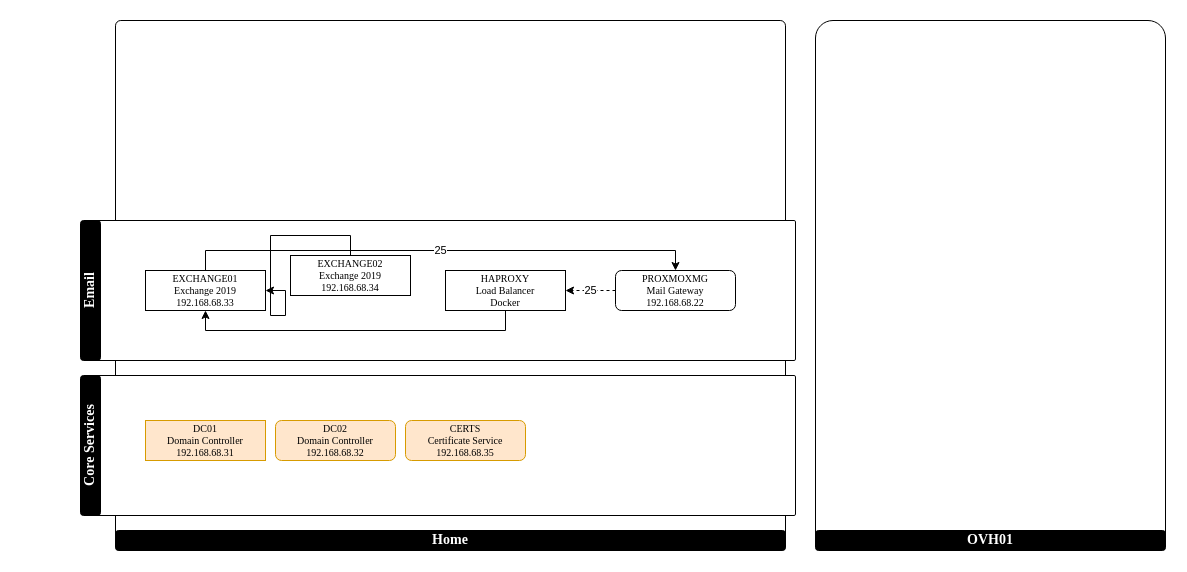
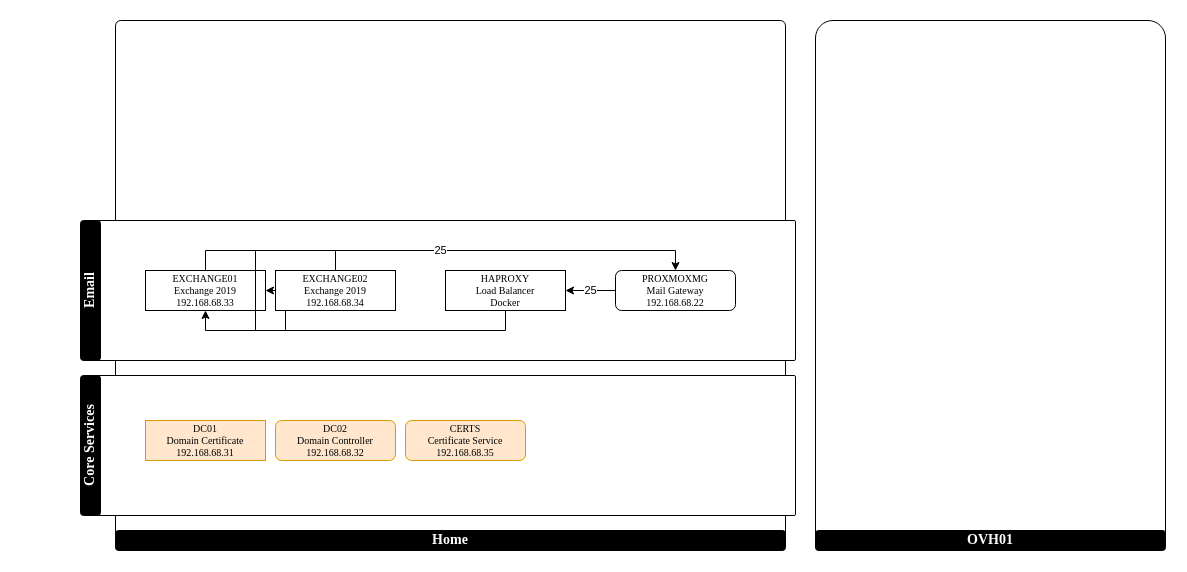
  <mxCell id="0" />
  <mxCell id="1" parent="0" />
  <mxCell id="2" value="" style="rounded=1;whiteSpace=wrap;html=1;arcSize=1;fillColor=default;" vertex="1" parent="1"><mxGeometry x="115" y="20" width="670" height="530" as="geometry" /></mxCell>
  <mxCell id="3" value="" style="rounded=1;whiteSpace=wrap;html=1;arcSize=5;fillColor=default;" vertex="1" parent="1"><mxGeometry x="815" y="20" width="350" height="530" as="geometry" /></mxCell>
  <mxCell id="4" value="&lt;font&gt;&lt;span style=&quot;&quot;&gt;&lt;span&gt;&lt;font&gt;OVH01&lt;/font&gt;&lt;/span&gt;&lt;/span&gt;&lt;/font&gt;" style="rounded=1;whiteSpace=wrap;html=1;rotation=0;fillColor=#000000;strokeColor=#000000;fontFamily=Lucida Console;fontSize=14;fontColor=light-dark(#ffffff, #ededed);fontStyle=1" vertex="1" parent="1"><mxGeometry x="815" y="530" width="350" height="20" as="geometry" /></mxCell>
  <mxCell id="5" value="&lt;div&gt;Home&lt;/div&gt;" style="rounded=1;whiteSpace=wrap;html=1;rotation=0;fillColor=#000000;strokeColor=#000000;align=center;fontFamily=Lucida Console;fontColor=light-dark(#ffffff, #ededed);fontStyle=1;fontSize=14;" vertex="1" parent="1"><mxGeometry x="115" y="530" width="670" height="20" as="geometry" /></mxCell>
  <mxCell id="6" value="" style="group" vertex="1" connectable="0" parent="1"><mxGeometry x="80" y="375" width="715" height="140" as="geometry" /></mxCell>
  <mxCell id="7" value="" style="rounded=1;whiteSpace=wrap;html=1;arcSize=1;fillColor=default;" vertex="1" parent="6"><mxGeometry x="5" width="710" height="140" as="geometry" /></mxCell>
  <mxCell id="8" value="Core Services" style="rounded=1;whiteSpace=wrap;html=1;rotation=-90;fillColor=#000000;strokeColor=#000000;align=center;fontFamily=Lucida Console;fontColor=light-dark(#ffffff, #ededed);fontStyle=1;fontSize=14;" vertex="1" parent="6"><mxGeometry x="-60" y="60" width="140" height="20" as="geometry" /></mxCell>
  <mxCell id="9" value="&lt;div&gt;CERTS&lt;/div&gt;&lt;div&gt;Certificate Service&lt;br&gt;&lt;/div&gt;&lt;div&gt;192.168.68.35&lt;br&gt;&lt;/div&gt;" style="whiteSpace=wrap;html=1;fillColor=#ffe6cc;strokeColor=#d79b00;fontFamily=Lucida Console;fontSize=10;rounded=1;" vertex="1" parent="6"><mxGeometry x="325" y="45" width="120" height="40" as="geometry" /></mxCell>
- <mxCell id="10" value="&lt;div&gt;DC01&lt;/div&gt;&lt;div&gt;Domain Controller&lt;/div&gt;&lt;div&gt;192.168.68.31&lt;br&gt;&lt;/div&gt;" style="rounded=0;whiteSpace=wrap;html=1;fillColor=#ffe6cc;strokeColor=#d79b00;fontFamily=Lucida Console;fontSize=10;" vertex="1" parent="1"><mxGeometry x="145" y="420" width="120" height="40" as="geometry" /></mxCell>
+ <mxCell id="10" value="&lt;div&gt;DC01&lt;/div&gt;&lt;div&gt;Domain Certificate&lt;/div&gt;&lt;div&gt;192.168.68.31&lt;br&gt;&lt;/div&gt;" style="rounded=0;whiteSpace=wrap;html=1;fillColor=#ffe6cc;strokeColor=#d79b00;fontFamily=Lucida Console;fontSize=10;" vertex="1" parent="1"><mxGeometry x="145" y="420" width="120" height="40" as="geometry" /></mxCell>
  <mxCell id="11" value="&lt;div&gt;DC02&lt;/div&gt;&lt;div&gt;Domain Controller&lt;/div&gt;&lt;div&gt;192.168.68.32&lt;br&gt;&lt;/div&gt;" style="whiteSpace=wrap;html=1;fillColor=#ffe6cc;strokeColor=#d79b00;fontFamily=Lucida Console;fontSize=10;rounded=1;" vertex="1" parent="1"><mxGeometry x="275" y="420" width="120" height="40" as="geometry" /></mxCell>
  <mxCell id="12" value="" style="group" vertex="1" connectable="0" parent="1"><mxGeometry x="80" y="220" width="715" height="140" as="geometry" /></mxCell>
  <mxCell id="13" value="" style="rounded=1;whiteSpace=wrap;html=1;arcSize=1;fillColor=default;" vertex="1" parent="12"><mxGeometry x="5" width="710" height="140" as="geometry" /></mxCell>
  <mxCell id="14" value="Email" style="rounded=1;whiteSpace=wrap;html=1;rotation=-90;fillColor=#000000;strokeColor=#000000;align=center;fontFamily=Lucida Console;fontColor=light-dark(#ffffff, #ededed);fontStyle=1;fontSize=14;" vertex="1" parent="12"><mxGeometry x="-60" y="60" width="140" height="20" as="geometry" /></mxCell>
  <mxCell id="15" value="25" style="edgeStyle=orthogonalEdgeStyle;rounded=0;orthogonalLoop=1;jettySize=auto;html=1;exitX=0.5;exitY=0;exitDx=0;exitDy=0;entryX=0.5;entryY=0;entryDx=0;entryDy=0;" edge="1" parent="12" source="16" target="20"><mxGeometry relative="1" as="geometry" /></mxCell>
  <mxCell id="16" value="&lt;div&gt;EXCHANGE01&lt;/div&gt;&lt;div&gt;Exchange 2019&lt;br&gt;&lt;/div&gt;&lt;div&gt;192.168.68.33&lt;br&gt;&lt;/div&gt;" style="rounded=0;whiteSpace=wrap;html=1;fontFamily=Lucida Console;fontSize=10;" vertex="1" parent="12"><mxGeometry x="65" y="50" width="120" height="40" as="geometry" /></mxCell>
  <mxCell id="17" style="edgeStyle=orthogonalEdgeStyle;rounded=0;orthogonalLoop=1;jettySize=auto;html=1;exitX=0.5;exitY=0;exitDx=0;exitDy=0;" edge="1" parent="12" source="18" target="16"><mxGeometry relative="1" as="geometry" /></mxCell>
- <mxCell id="18" value="&lt;div&gt;EXCHANGE02&lt;/div&gt;&lt;div&gt;Exchange 2019&lt;br&gt;&lt;/div&gt;&lt;div&gt;192.168.68.34&lt;br&gt;&lt;/div&gt;" style="rounded=0;whiteSpace=wrap;html=1;fontFamily=Lucida Console;fontSize=10;" vertex="1" parent="12"><mxGeometry x="210" y="35" width="120" height="40" as="geometry" /></mxCell>
- <mxCell id="19" value="25" style="edgeStyle=orthogonalEdgeStyle;rounded=0;orthogonalLoop=1;jettySize=auto;html=1;exitX=0;exitY=0.5;exitDx=0;exitDy=0;entryX=1;entryY=0.5;entryDx=0;entryDy=0;dashed=1;" edge="1" parent="12" source="20" target="22"><mxGeometry relative="1" as="geometry" /></mxCell>
+ <mxCell id="18" value="&lt;div&gt;EXCHANGE02&lt;/div&gt;&lt;div&gt;Exchange 2019&lt;br&gt;&lt;/div&gt;&lt;div&gt;192.168.68.34&lt;br&gt;&lt;/div&gt;" style="rounded=0;whiteSpace=wrap;html=1;fontFamily=Lucida Console;fontSize=10;" vertex="1" parent="12"><mxGeometry x="195" y="50" width="120" height="40" as="geometry" /></mxCell>
+ <mxCell id="19" value="25" style="edgeStyle=orthogonalEdgeStyle;rounded=0;orthogonalLoop=1;jettySize=auto;html=1;exitX=0;exitY=0.5;exitDx=0;exitDy=0;entryX=1;entryY=0.5;entryDx=0;entryDy=0;" edge="1" parent="12" source="20" target="22"><mxGeometry relative="1" as="geometry" /></mxCell>
  <mxCell id="20" value="&lt;div&gt;PROXMOXMG&lt;/div&gt;&lt;div&gt;Mail Gateway&lt;/div&gt;&lt;div&gt;192.168.68.22&lt;br&gt;&lt;/div&gt;" style="whiteSpace=wrap;html=1;fontFamily=Lucida Console;fontSize=10;rounded=1;" vertex="1" parent="12"><mxGeometry x="535" y="50" width="120" height="40" as="geometry" /></mxCell>
  <mxCell id="21" style="edgeStyle=orthogonalEdgeStyle;rounded=0;orthogonalLoop=1;jettySize=auto;html=1;exitX=0.5;exitY=1;exitDx=0;exitDy=0;entryX=0.5;entryY=1;entryDx=0;entryDy=0;" edge="1" parent="12" source="22" target="16"><mxGeometry relative="1" as="geometry" /></mxCell>
  <mxCell id="22" value="&lt;div&gt;HAPROXY&lt;/div&gt;&lt;div&gt;Load Balancer&lt;br&gt;&lt;/div&gt;&lt;div&gt;Docker&lt;br&gt;&lt;/div&gt;" style="rounded=0;whiteSpace=wrap;html=1;fontFamily=Lucida Console;fontSize=10;" vertex="1" parent="12"><mxGeometry x="365" y="50" width="120" height="40" as="geometry" /></mxCell>
